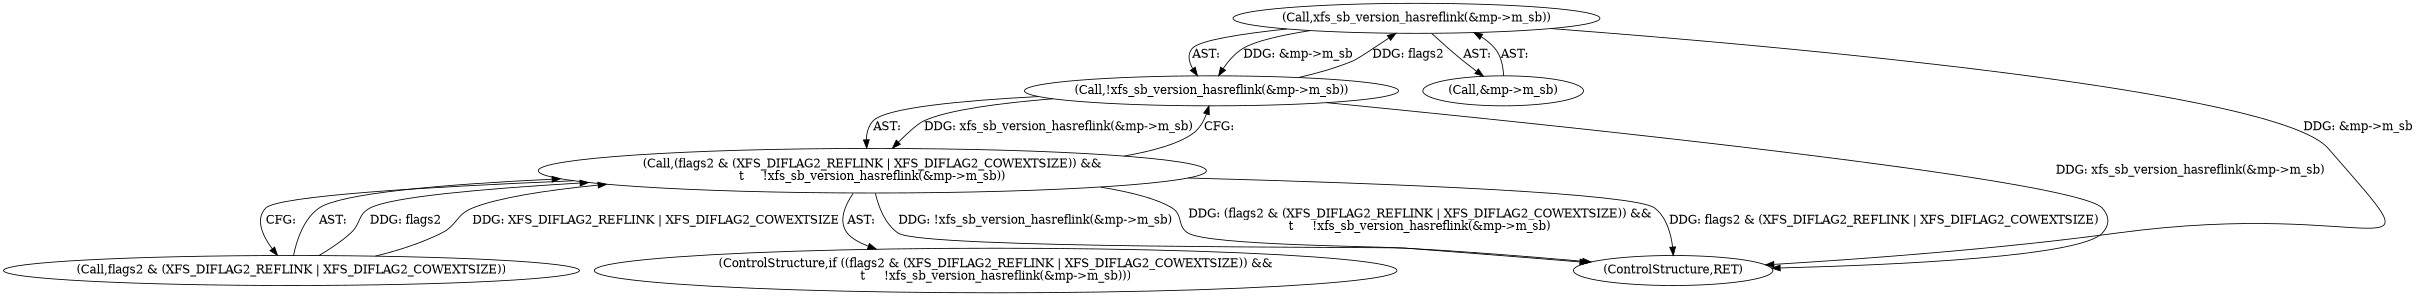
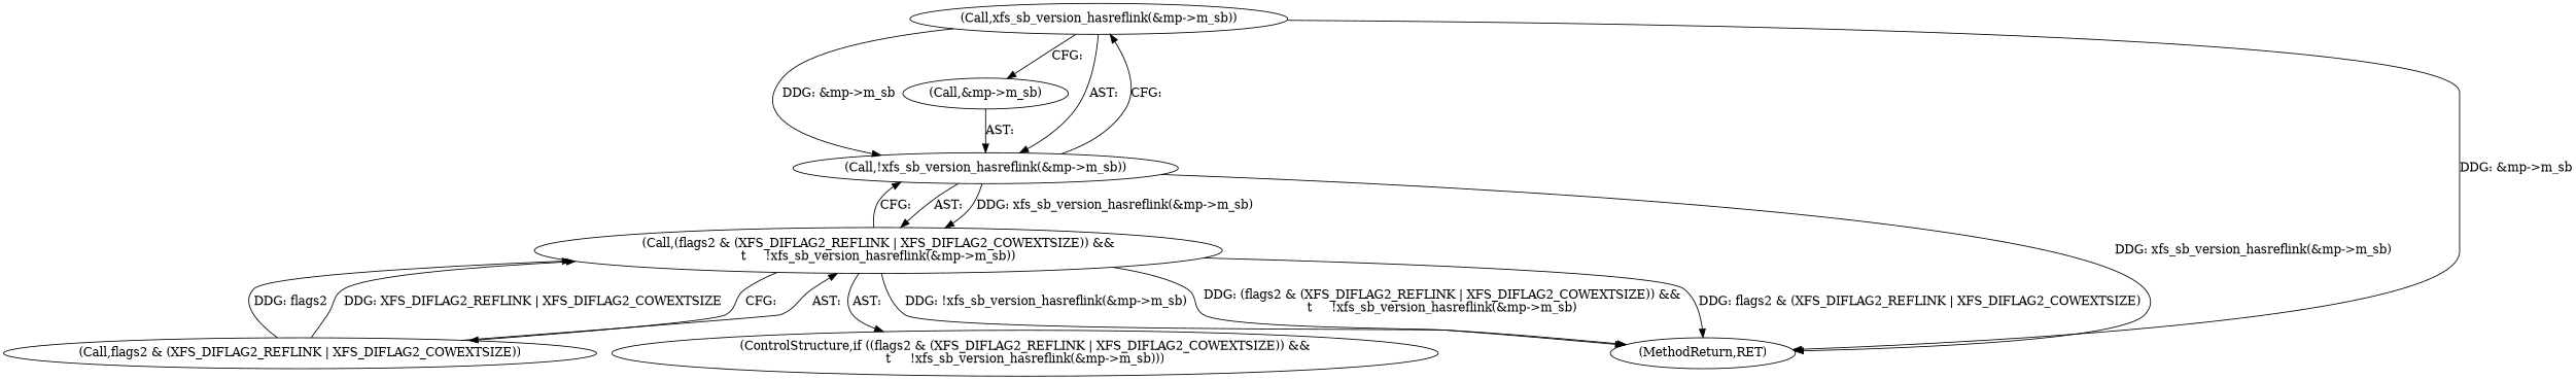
  digraph {
    n1 [label="(Call,xfs_sb_version_hasreflink(&mp->m_sb))"]
    n2 [label="(Call,!xfs_sb_version_hasreflink(&mp->m_sb))"]
    n3 [label="(Call,&mp->m_sb)"]
-   n4 [label="(ControlStructure,RET)"]
+   n4 [label="(MethodReturn,RET)"]
    n5 [label="(Call,(flags2 & (XFS_DIFLAG2_REFLINK | XFS_DIFLAG2_COWEXTSIZE)) &&\n\t     !xfs_sb_version_hasreflink(&mp->m_sb))"]
    n6 [label="(Call,flags2 & (XFS_DIFLAG2_REFLINK | XFS_DIFLAG2_COWEXTSIZE))"]
    n7 [label="(ControlStructure,if ((flags2 & (XFS_DIFLAG2_REFLINK | XFS_DIFLAG2_COWEXTSIZE)) &&\n\t     !xfs_sb_version_hasreflink(&mp->m_sb)))"]
    n1 -> n2 [label="AST: "]
    n1 -> n2 [label="DDG: &mp->m_sb"]
-   n1 -> n3 [label="AST: "]
+   n1 -> n3 [label="CFG: "]
    n1 -> n4 [label="DDG: &mp->m_sb"]
-   n2 -> n1 [label="DDG: flags2"]
+   n2 -> n1 [label="CFG: "]
    n2 -> n4 [label="DDG: xfs_sb_version_hasreflink(&mp->m_sb)"]
    n2 -> n5 [label="AST: "]
    n2 -> n5 [label="DDG: xfs_sb_version_hasreflink(&mp->m_sb)"]
-   n3 -> n1 [label="AST: "]
+   n3 -> n2 [label="AST: "]
    n5 -> n2 [label="CFG: "]
    n5 -> n4 [label="DDG: flags2 & (XFS_DIFLAG2_REFLINK | XFS_DIFLAG2_COWEXTSIZE)"]
    n5 -> n4 [label="DDG: !xfs_sb_version_hasreflink(&mp->m_sb)"]
    n5 -> n4 [label="DDG: (flags2 & (XFS_DIFLAG2_REFLINK | XFS_DIFLAG2_COWEXTSIZE)) &&\n\t     !xfs_sb_version_hasreflink(&mp->m_sb)"]
    n5 -> n6 [label="CFG: "]
    n5 -> n7 [label="AST: "]
    n6 -> n5 [label="AST: "]
    n6 -> n5 [label="DDG: flags2"]
    n6 -> n5 [label="DDG: XFS_DIFLAG2_REFLINK | XFS_DIFLAG2_COWEXTSIZE"]
  }
